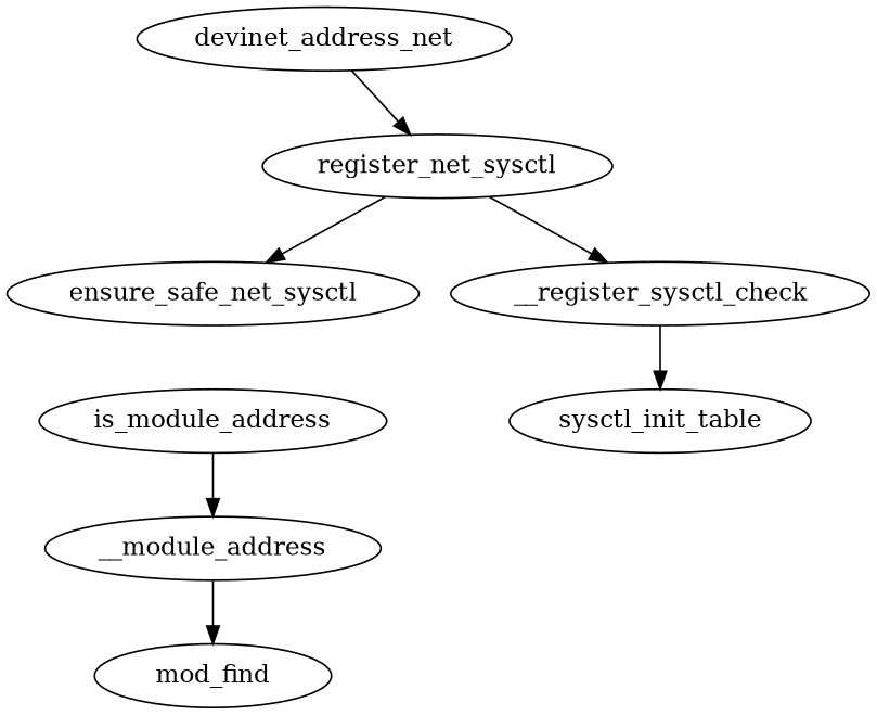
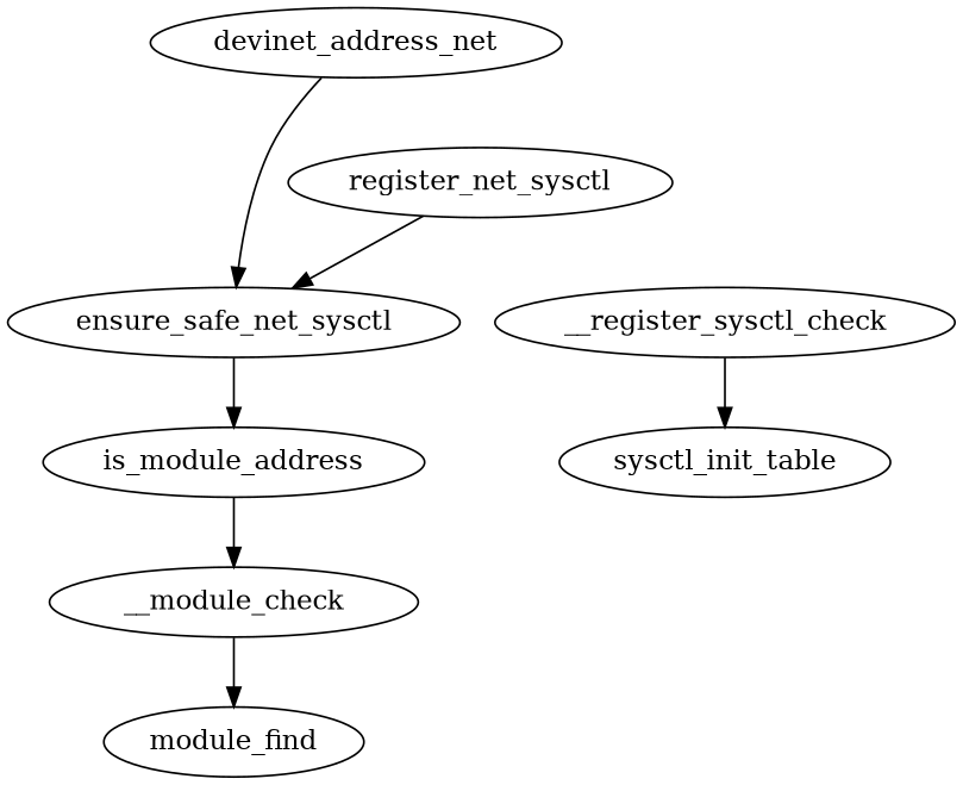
  digraph {
    n1 [label=__register_sysctl_check]
    n2 [label=sysctl_init_table]
-   __module_address
-   mod_find
+   __module_address [label=__module_check]
+   mod_find [label=module_find]
    is_module_address
    ensure_safe_net_sysctl
    register_net_sysctl
    n8 [label=devinet_address_net]
    n1 -> n2
    __module_address -> mod_find
    is_module_address -> __module_address
-   register_net_sysctl -> n1
+   ensure_safe_net_sysctl -> is_module_address
    register_net_sysctl -> ensure_safe_net_sysctl
-   n8 -> register_net_sysctl
+   n8 -> ensure_safe_net_sysctl
  }
